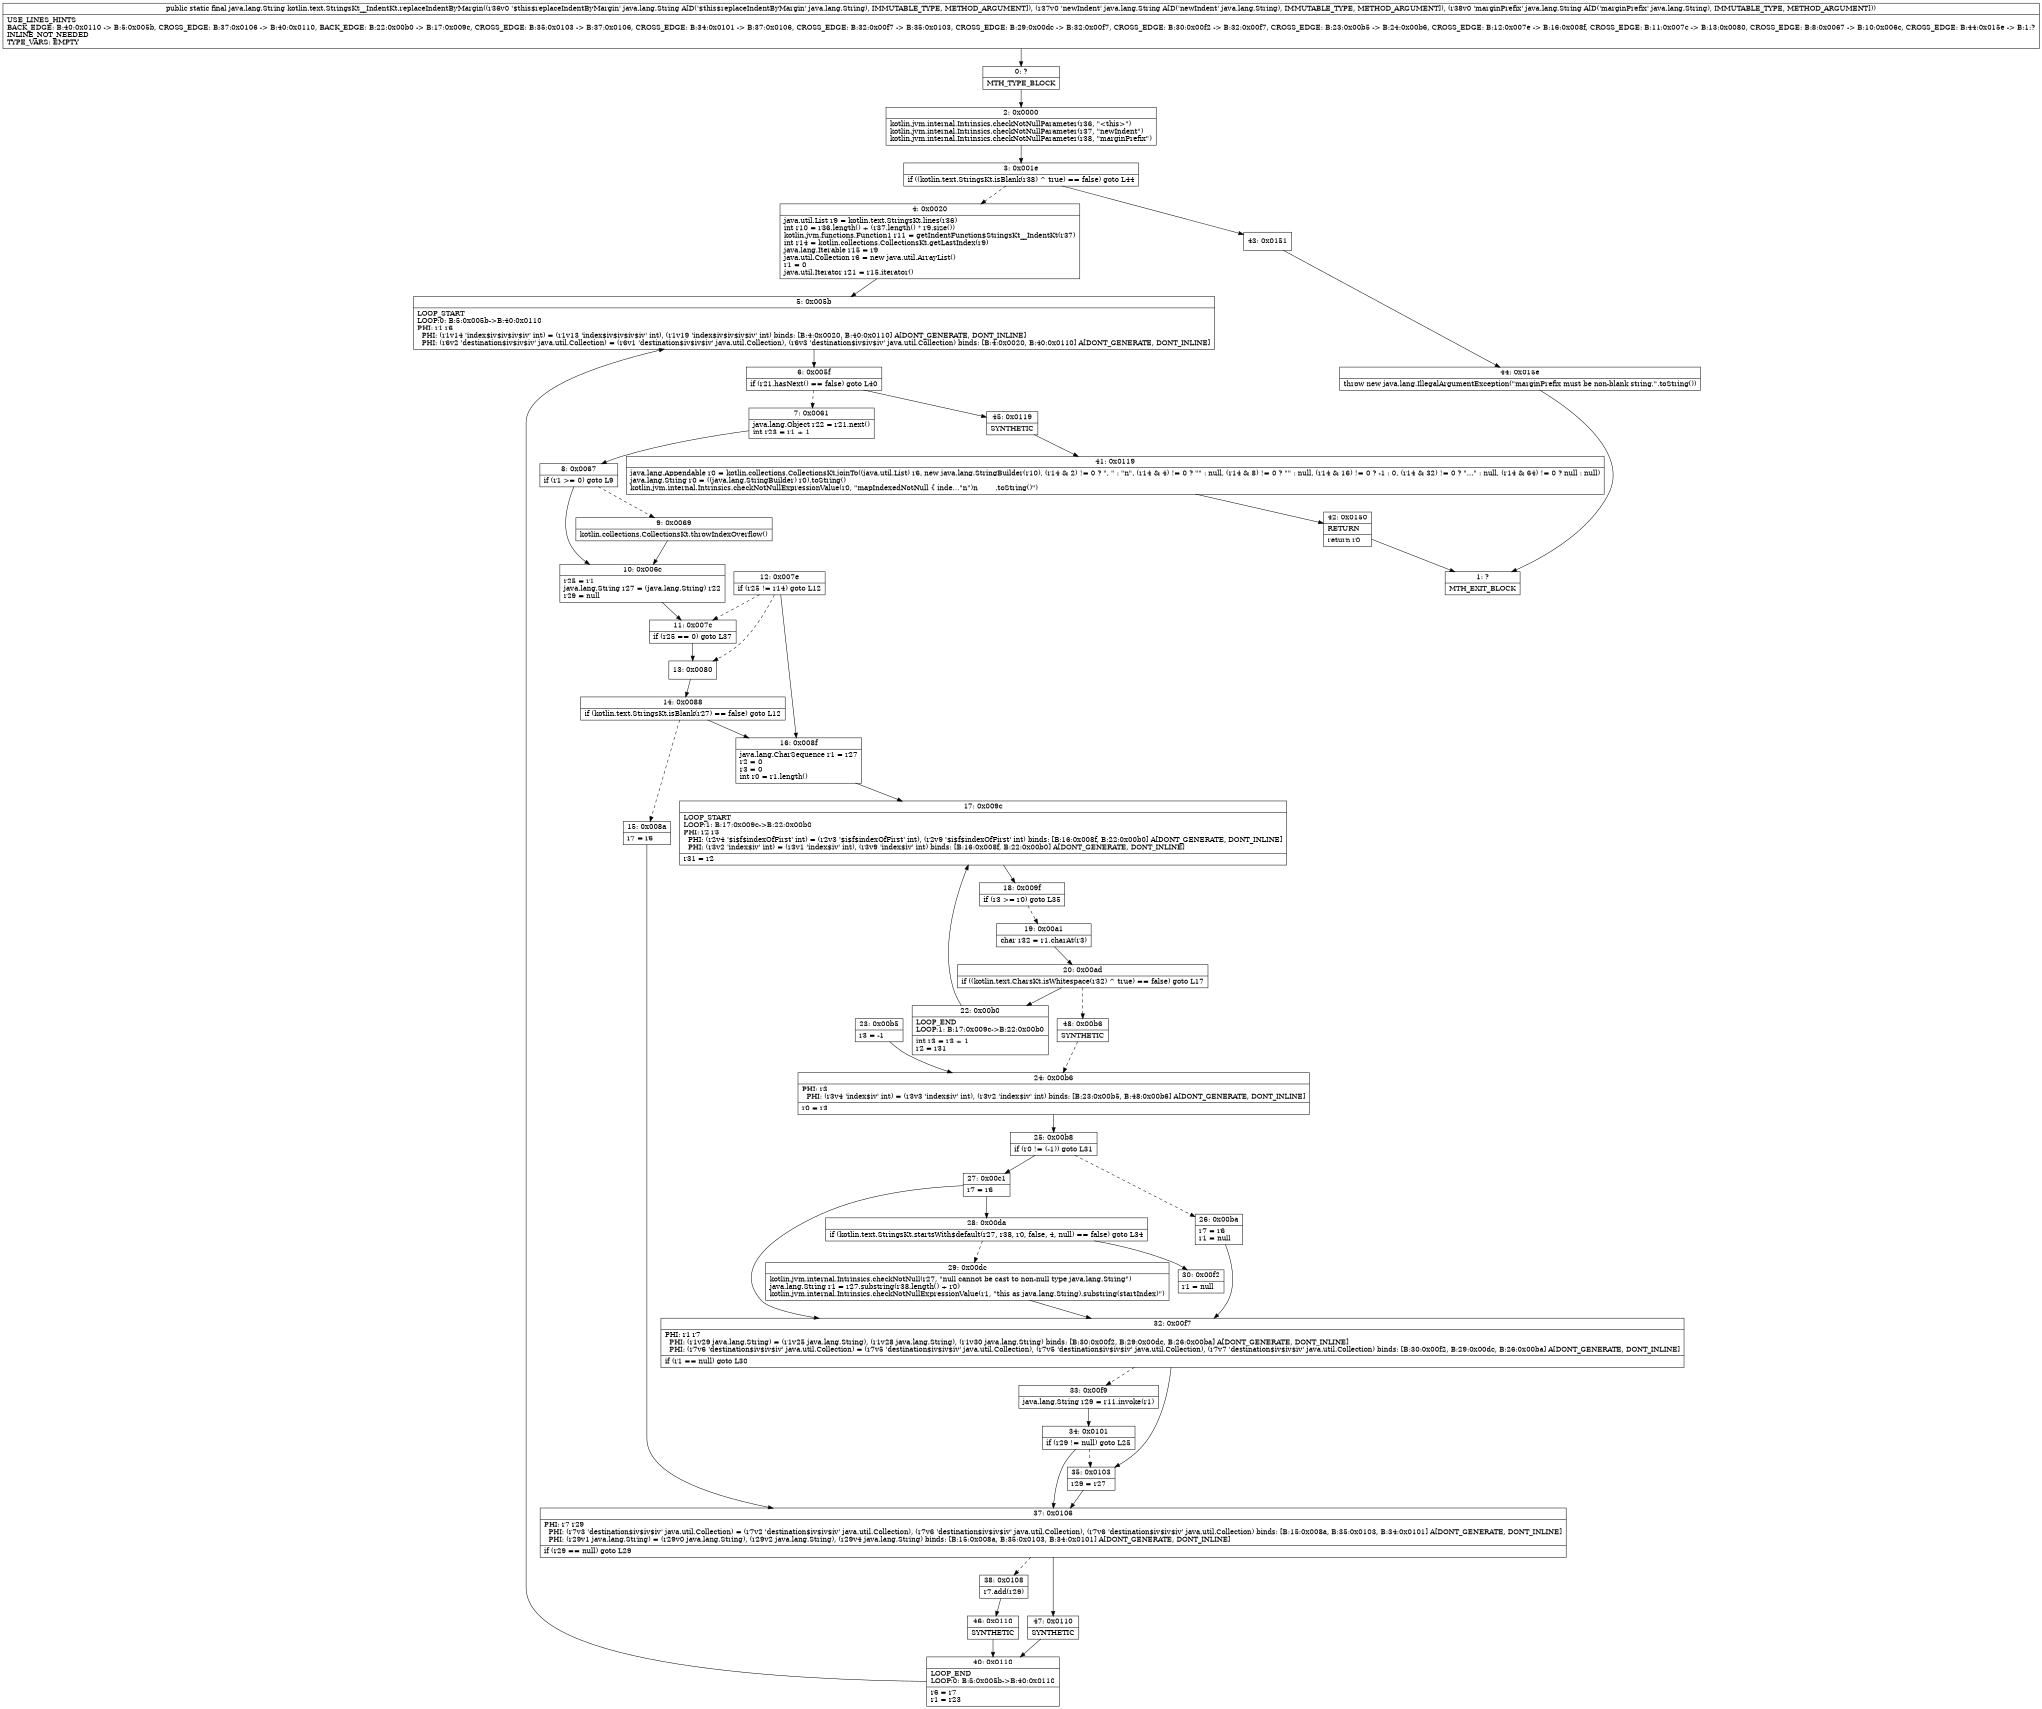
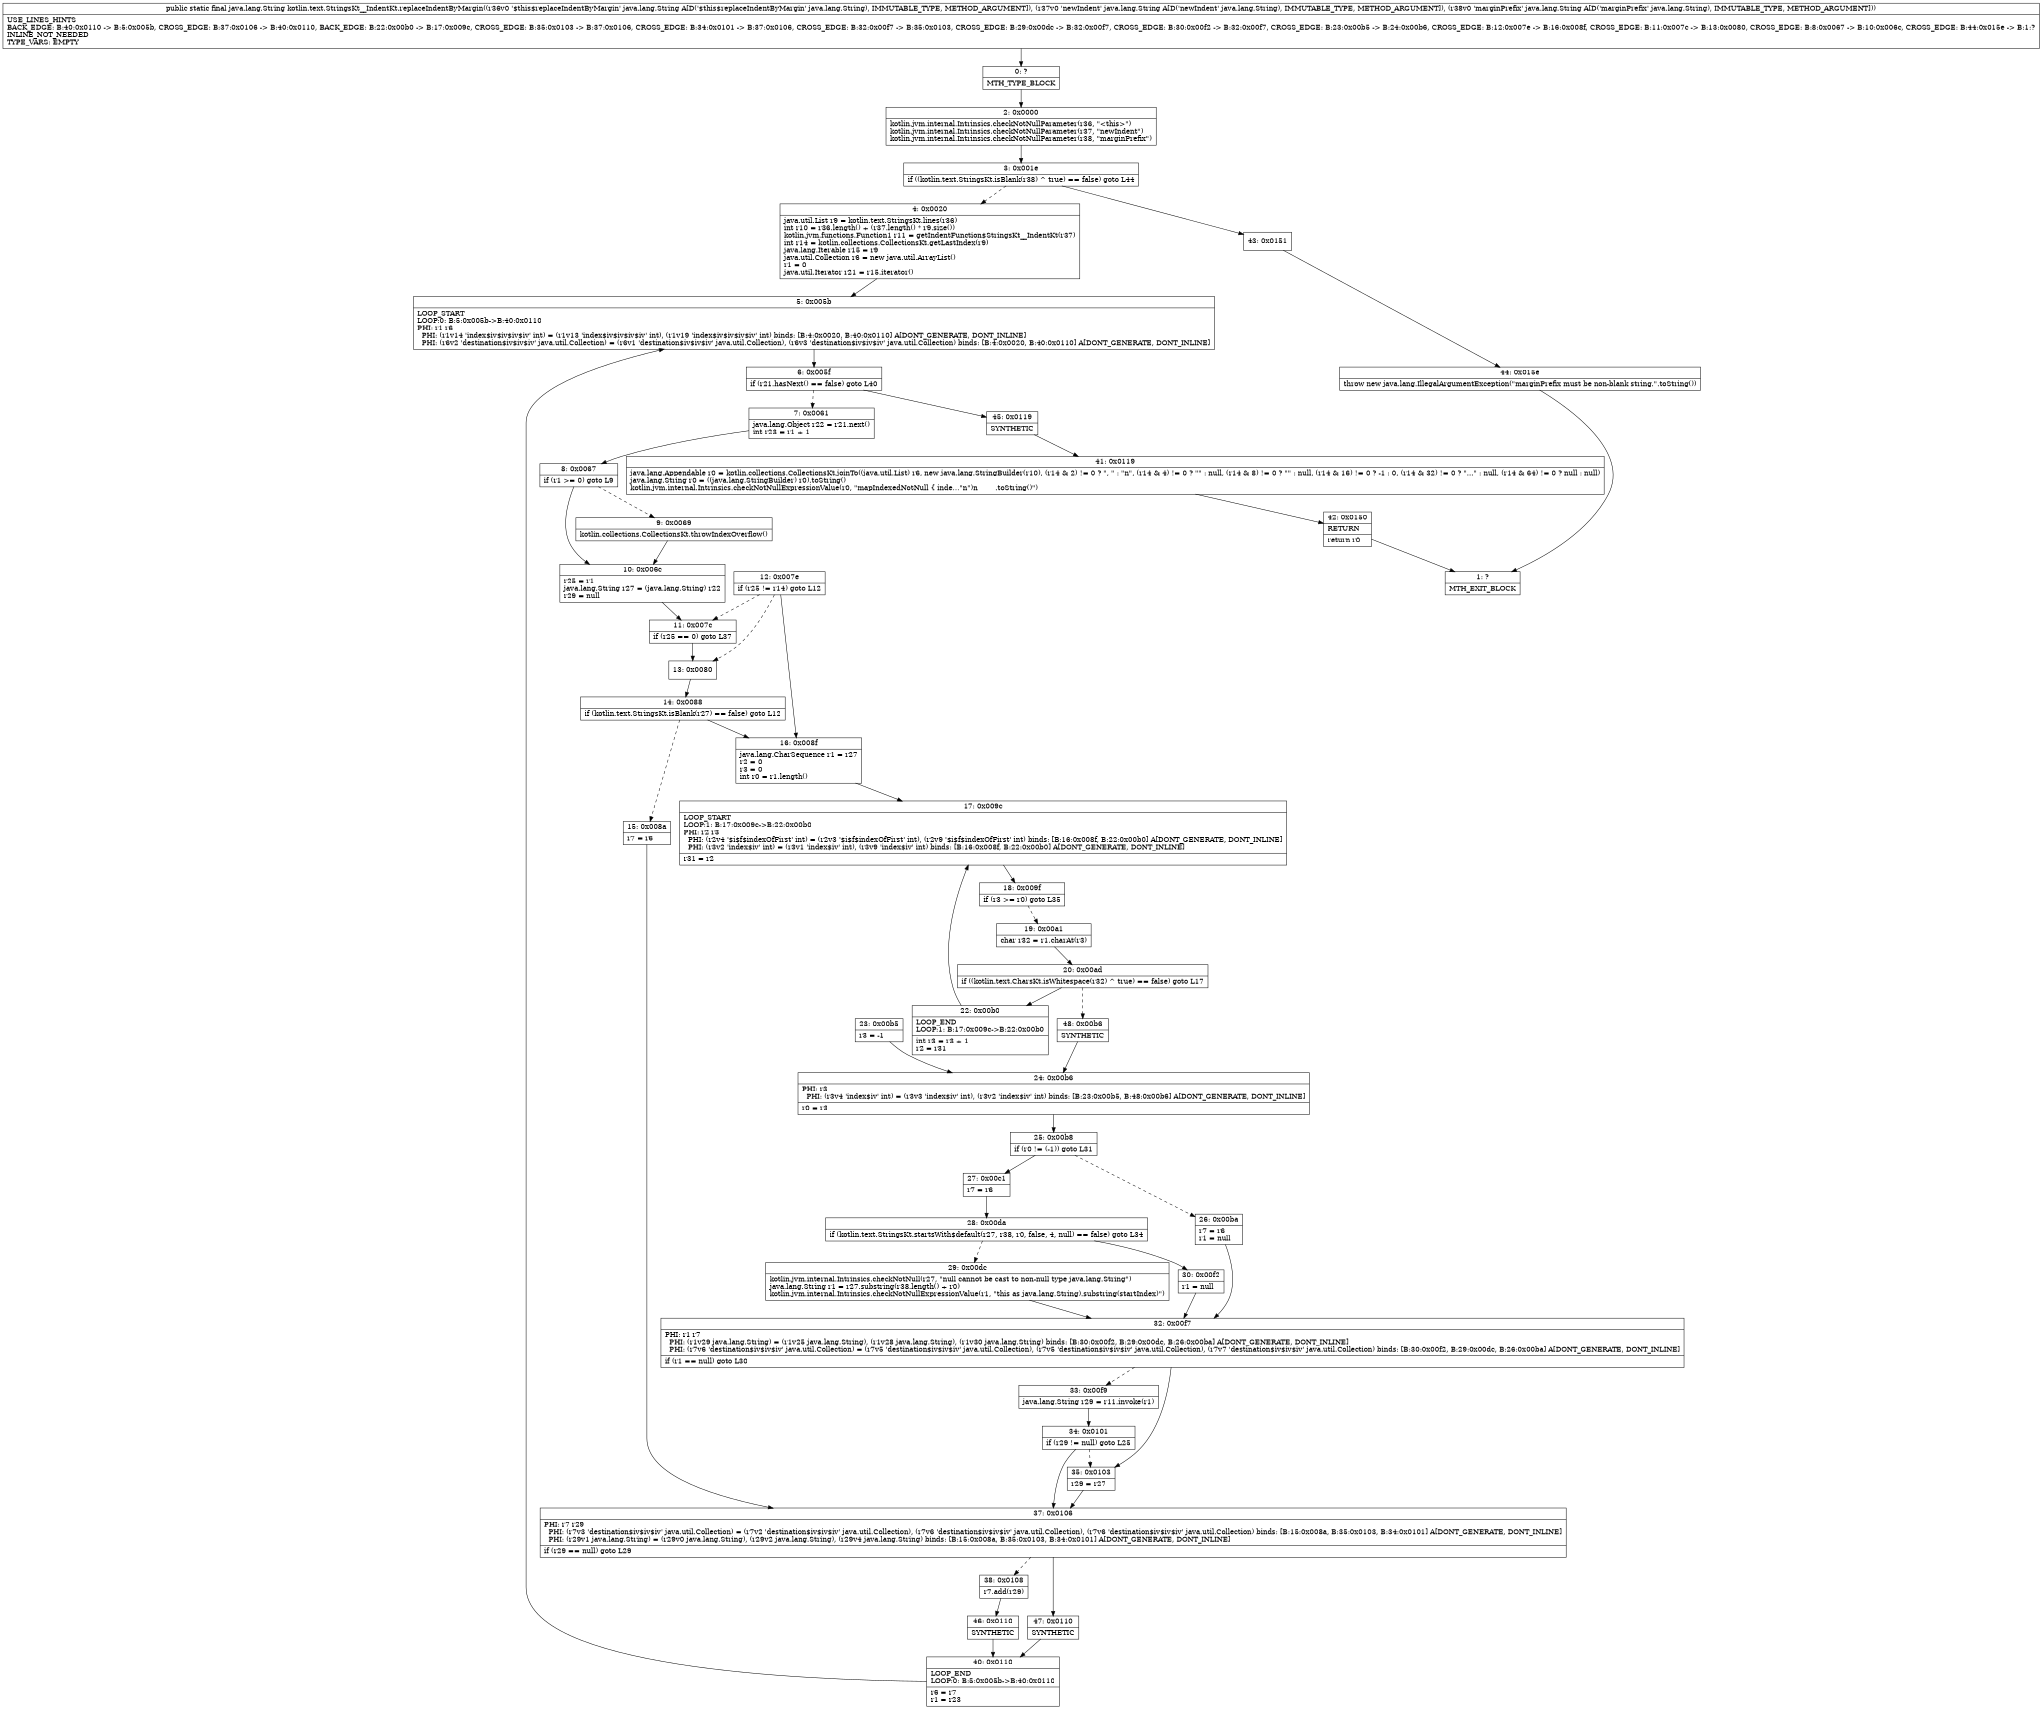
  digraph {
    node [shape=record]
    n1 [label="{0\:\ ?|MTH_TYPE_BLOCK\l}"]
    n2 [label="{2\:\ 0x0000|kotlin.jvm.internal.Intrinsics.checkNotNullParameter(r36, \"\<this\>\")\lkotlin.jvm.internal.Intrinsics.checkNotNullParameter(r37, \"newIndent\")\lkotlin.jvm.internal.Intrinsics.checkNotNullParameter(r38, \"marginPrefix\")\l}"]
    n3 [label="{3\:\ 0x001e|if ((kotlin.text.StringsKt.isBlank(r38) ^ true) == false) goto L44\l}"]
    n4 [label="{4\:\ 0x0020|java.util.List r9 = kotlin.text.StringsKt.lines(r36)\lint r10 = r36.length() + (r37.length() * r9.size())\lkotlin.jvm.functions.Function1 r11 = getIndentFunction$StringsKt__IndentKt(r37)\lint r14 = kotlin.collections.CollectionsKt.getLastIndex(r9)\ljava.lang.Iterable r15 = r9\ljava.util.Collection r6 = new java.util.ArrayList()\lr1 = 0\ljava.util.Iterator r21 = r15.iterator()\l}"]
    n5 [label="{43\:\ 0x0151}"]
    n6 [label="{5\:\ 0x005b|LOOP_START\lLOOP:0: B:5:0x005b\-\>B:40:0x0110\lPHI: r1 r6 \l  PHI: (r1v14 'index$iv$iv$iv$iv' int) = (r1v13 'index$iv$iv$iv$iv' int), (r1v19 'index$iv$iv$iv$iv' int) binds: [B:4:0x0020, B:40:0x0110] A[DONT_GENERATE, DONT_INLINE]\l  PHI: (r6v2 'destination$iv$iv$iv' java.util.Collection) = (r6v1 'destination$iv$iv$iv' java.util.Collection), (r6v3 'destination$iv$iv$iv' java.util.Collection) binds: [B:4:0x0020, B:40:0x0110] A[DONT_GENERATE, DONT_INLINE]\l}"]
    n7 [label="{44\:\ 0x015e|throw new java.lang.IllegalArgumentException(\"marginPrefix must be non\-blank string.\".toString())\l}"]
    n8 [label="{6\:\ 0x005f|if (r21.hasNext() == false) goto L40\l}"]
    n9 [label="{7\:\ 0x0061|java.lang.Object r22 = r21.next()\lint r23 = r1 + 1\l}"]
    n10 [label="{45\:\ 0x0119|SYNTHETIC\l}"]
    n11 [label="{8\:\ 0x0067|if (r1 \>= 0) goto L9\l}"]
    n12 [label="{41\:\ 0x0119|java.lang.Appendable r0 = kotlin.collections.CollectionsKt.joinTo((java.util.List) r6, new java.lang.StringBuilder(r10), (r14 & 2) != 0 ? \", \" : \"n\", (r14 & 4) != 0 ? \"\" : null, (r14 & 8) != 0 ? \"\" : null, (r14 & 16) != 0 ? \-1 : 0, (r14 & 32) != 0 ? \"...\" : null, (r14 & 64) != 0 ? null : null)\ljava.lang.String r0 = ((java.lang.StringBuilder) r0).toString()\lkotlin.jvm.internal.Intrinsics.checkNotNullExpressionValue(r0, \"mapIndexedNotNull \{ inde…\"n\")n        .toString()\")\l}"]
    n13 [label="{9\:\ 0x0069|kotlin.collections.CollectionsKt.throwIndexOverflow()\l}"]
    n14 [label="{10\:\ 0x006c|r25 = r1\ljava.lang.String r27 = (java.lang.String) r22\lr29 = null\l}"]
    n15 [label="{11\:\ 0x007c|if (r25 == 0) goto L37\l}"]
    n16 [label="{13\:\ 0x0080}"]
    n17 [label="{12\:\ 0x007e|if (r25 != r14) goto L12\l}"]
    n18 [label="{16\:\ 0x008f|java.lang.CharSequence r1 = r27\lr2 = 0\lr3 = 0\lint r0 = r1.length()\l}"]
    n19 [label="{14\:\ 0x0088|if (kotlin.text.StringsKt.isBlank(r27) == false) goto L12\l}"]
    n20 [label="{17\:\ 0x009c|LOOP_START\lLOOP:1: B:17:0x009c\-\>B:22:0x00b0\lPHI: r2 r3 \l  PHI: (r2v4 '$i$f$indexOfFirst' int) = (r2v3 '$i$f$indexOfFirst' int), (r2v9 '$i$f$indexOfFirst' int) binds: [B:16:0x008f, B:22:0x00b0] A[DONT_GENERATE, DONT_INLINE]\l  PHI: (r3v2 'index$iv' int) = (r3v1 'index$iv' int), (r3v9 'index$iv' int) binds: [B:16:0x008f, B:22:0x00b0] A[DONT_GENERATE, DONT_INLINE]\l|r31 = r2\l}"]
    n21 [label="{18\:\ 0x009f|if (r3 \>= r0) goto L35\l}"]
    n22 [label="{19\:\ 0x00a1|char r32 = r1.charAt(r3)\l}"]
    n23 [label="{20\:\ 0x00ad|if ((kotlin.text.CharsKt.isWhitespace(r32) ^ true) == false) goto L17\l}"]
    n24 [label="{22\:\ 0x00b0|LOOP_END\lLOOP:1: B:17:0x009c\-\>B:22:0x00b0\l|int r3 = r3 + 1\lr2 = r31\l}"]
    n25 [label="{48\:\ 0x00b6|SYNTHETIC\l}"]
    n26 [label="{24\:\ 0x00b6|PHI: r3 \l  PHI: (r3v4 'index$iv' int) = (r3v3 'index$iv' int), (r3v2 'index$iv' int) binds: [B:23:0x00b5, B:48:0x00b6] A[DONT_GENERATE, DONT_INLINE]\l|r0 = r3\l}"]
    n27 [label="{25\:\ 0x00b8|if (r0 != (\-1)) goto L31\l}"]
    n28 [label="{26\:\ 0x00ba|r7 = r6\lr1 = null\l}"]
    n29 [label="{27\:\ 0x00c1|r7 = r6\l}"]
    n30 [label="{32\:\ 0x00f7|PHI: r1 r7 \l  PHI: (r1v29 java.lang.String) = (r1v25 java.lang.String), (r1v28 java.lang.String), (r1v30 java.lang.String) binds: [B:30:0x00f2, B:29:0x00dc, B:26:0x00ba] A[DONT_GENERATE, DONT_INLINE]\l  PHI: (r7v6 'destination$iv$iv$iv' java.util.Collection) = (r7v5 'destination$iv$iv$iv' java.util.Collection), (r7v5 'destination$iv$iv$iv' java.util.Collection), (r7v7 'destination$iv$iv$iv' java.util.Collection) binds: [B:30:0x00f2, B:29:0x00dc, B:26:0x00ba] A[DONT_GENERATE, DONT_INLINE]\l|if (r1 == null) goto L30\l}"]
    n31 [label="{28\:\ 0x00da|if (kotlin.text.StringsKt.startsWith$default(r27, r38, r0, false, 4, null) == false) goto L34\l}"]
    n32 [label="{33\:\ 0x00f9|java.lang.String r29 = r11.invoke(r1)\l}"]
    n33 [label="{35\:\ 0x0103|r29 = r27\l}"]
    n34 [label="{34\:\ 0x0101|if (r29 != null) goto L25\l}"]
    n35 [label="{37\:\ 0x0106|PHI: r7 r29 \l  PHI: (r7v3 'destination$iv$iv$iv' java.util.Collection) = (r7v2 'destination$iv$iv$iv' java.util.Collection), (r7v6 'destination$iv$iv$iv' java.util.Collection), (r7v6 'destination$iv$iv$iv' java.util.Collection) binds: [B:15:0x008a, B:35:0x0103, B:34:0x0101] A[DONT_GENERATE, DONT_INLINE]\l  PHI: (r29v1 java.lang.String) = (r29v0 java.lang.String), (r29v2 java.lang.String), (r29v4 java.lang.String) binds: [B:15:0x008a, B:35:0x0103, B:34:0x0101] A[DONT_GENERATE, DONT_INLINE]\l|if (r29 == null) goto L29\l}"]
    n36 [label="{38\:\ 0x0108|r7.add(r29)\l}"]
    n37 [label="{47\:\ 0x0110|SYNTHETIC\l}"]
    n38 [label="{46\:\ 0x0110|SYNTHETIC\l}"]
    n39 [label="{40\:\ 0x0110|LOOP_END\lLOOP:0: B:5:0x005b\-\>B:40:0x0110\l|r6 = r7\lr1 = r23\l}"]
    n40 [label="{29\:\ 0x00dc|kotlin.jvm.internal.Intrinsics.checkNotNull(r27, \"null cannot be cast to non\-null type java.lang.String\")\ljava.lang.String r1 = r27.substring(r38.length() + r0)\lkotlin.jvm.internal.Intrinsics.checkNotNullExpressionValue(r1, \"this as java.lang.String).substring(startIndex)\")\l}"]
    n41 [label="{30\:\ 0x00f2|r1 = null\l}"]
    n42 [label="{23\:\ 0x00b5|r3 = \-1\l}"]
    n43 [label="{15\:\ 0x008a|r7 = r6\l}"]
    n44 [label="{42\:\ 0x0150|RETURN\l|return r0\l}"]
    n45 [label="{1\:\ ?|MTH_EXIT_BLOCK\l}"]
    n46 [label="{public static final java.lang.String kotlin.text.StringsKt__IndentKt.replaceIndentByMargin((r36v0 '$this$replaceIndentByMargin' java.lang.String A[D('$this$replaceIndentByMargin' java.lang.String), IMMUTABLE_TYPE, METHOD_ARGUMENT]), (r37v0 'newIndent' java.lang.String A[D('newIndent' java.lang.String), IMMUTABLE_TYPE, METHOD_ARGUMENT]), (r38v0 'marginPrefix' java.lang.String A[D('marginPrefix' java.lang.String), IMMUTABLE_TYPE, METHOD_ARGUMENT]))  | USE_LINES_HINTS\lBACK_EDGE: B:40:0x0110 \-\> B:5:0x005b, CROSS_EDGE: B:37:0x0106 \-\> B:40:0x0110, BACK_EDGE: B:22:0x00b0 \-\> B:17:0x009c, CROSS_EDGE: B:35:0x0103 \-\> B:37:0x0106, CROSS_EDGE: B:34:0x0101 \-\> B:37:0x0106, CROSS_EDGE: B:32:0x00f7 \-\> B:35:0x0103, CROSS_EDGE: B:29:0x00dc \-\> B:32:0x00f7, CROSS_EDGE: B:30:0x00f2 \-\> B:32:0x00f7, CROSS_EDGE: B:23:0x00b5 \-\> B:24:0x00b6, CROSS_EDGE: B:12:0x007e \-\> B:16:0x008f, CROSS_EDGE: B:11:0x007c \-\> B:13:0x0080, CROSS_EDGE: B:8:0x0067 \-\> B:10:0x006c, CROSS_EDGE: B:44:0x015e \-\> B:1:?\lINLINE_NOT_NEEDED\lTYPE_VARS: EMPTY\l}"]
    n1 -> n2
    n2 -> n3
    n3 -> n4 [style=dashed]
    n3 -> n5
    n4 -> n6
    n5 -> n7
    n6 -> n8
    n7 -> n45
    n8 -> n9 [style=dashed]
    n8 -> n10
    n9 -> n11
    n10 -> n12
    n11 -> n13 [style=dashed]
    n11 -> n14
    n12 -> n44
    n13 -> n14
    n14 -> n15
    n15 -> n16
    n16 -> n19
    n17 -> n15 [style=dashed]
    n17 -> n16 [style=dashed]
    n17 -> n18
    n18 -> n20
    n19 -> n18
    n19 -> n43 [style=dashed]
    n20 -> n21
    n21 -> n22 [style=dashed]
    n22 -> n23
    n23 -> n24
    n23 -> n25 [style=dashed]
    n24 -> n20
-   n25 -> n26 [style=dashed]
+   n25 -> n26
    n26 -> n27
    n27 -> n28 [style=dashed]
    n27 -> n29
    n28 -> n30
    n29 -> n31
    n30 -> n32 [style=dashed]
    n30 -> n33
    n31 -> n40 [style=dashed]
    n31 -> n41
    n32 -> n34
    n33 -> n35
    n34 -> n33 [style=dashed]
    n34 -> n35
    n35 -> n36 [style=dashed]
    n35 -> n37
    n36 -> n38
    n37 -> n39
    n38 -> n39
    n39 -> n6
    n40 -> n30
-   n29 -> n30
+   n41 -> n30
    n42 -> n26
    n43 -> n35
    n44 -> n45
    n46 -> n1
  }
